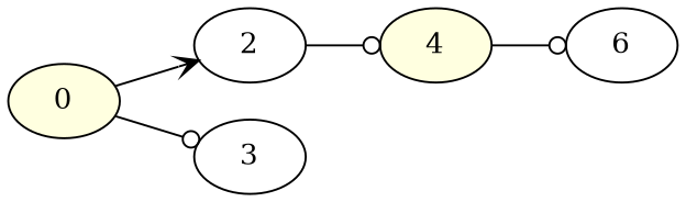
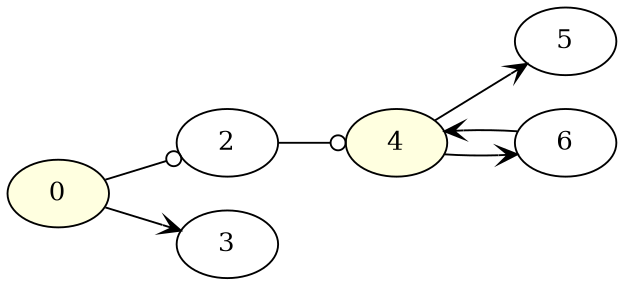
  digraph {
    rankdir=LR
    node [fillcolor=white style=filled]
    edge [arrowhead=vee]
    n1 [fillcolor=lightyellow label=0]
    2
    3
    4 [fillcolor=lightyellow]
+   5
    6
-   n1 -> 2
-   n1 -> 3 [arrowhead=odot]
+   n1 -> 2 [arrowhead=odot]
+   n1 -> 3
    2 -> 4 [arrowhead=odot]
-   4 -> 6 [arrowhead=odot]
+   4 -> 5
+   4 -> 6
+   6 -> 4
  }
